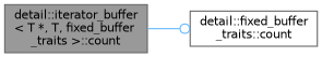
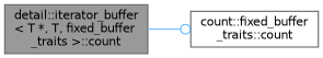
  digraph {
    rankdir=LR
    node [fontname=Helvetica fontsize=10 shape=box style=filled]
    n1 [color=gray40 fillcolor=grey60 fontcolor=black height=0.2 label="detail::iterator_buffer\l\< T *, T, fixed_buffer\l_traits \>::count" width=0.4]
-   n2 [color=grey40 fillcolor=white height=0.2 label="detail::fixed_buffer\l_traits::count" width=0.4]
+   n2 [color=grey40 fillcolor=white height=0.2 label="count::fixed_buffer\l_traits::count" width=0.4]
    n1 -> n2 [color=steelblue1 fontname=Helvetica fontsize=10 labelfontname=Helvetica labelfontsize=10 style=solid arrowhead=odot]
  }
